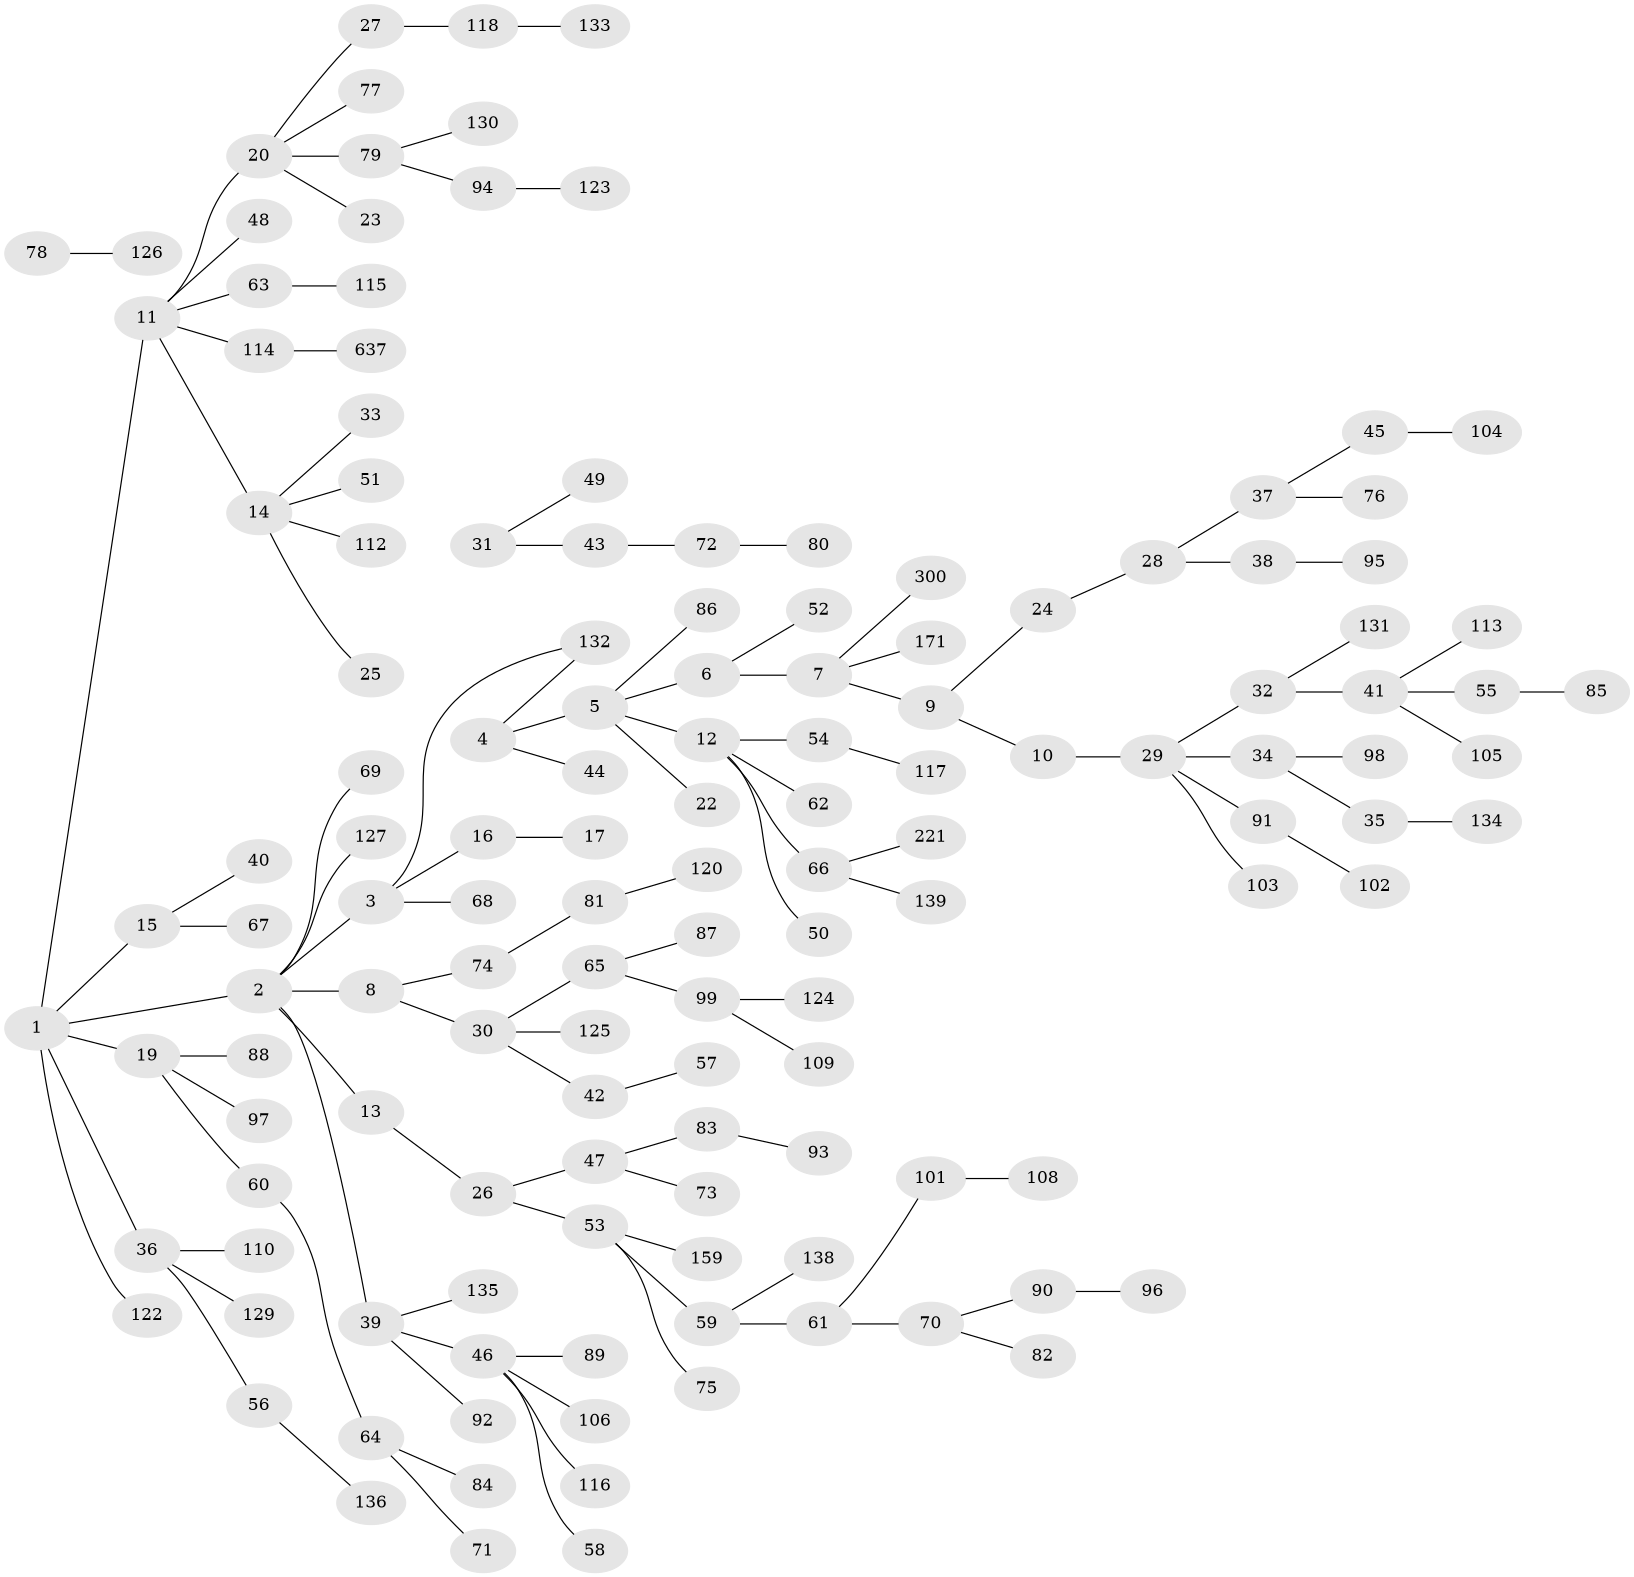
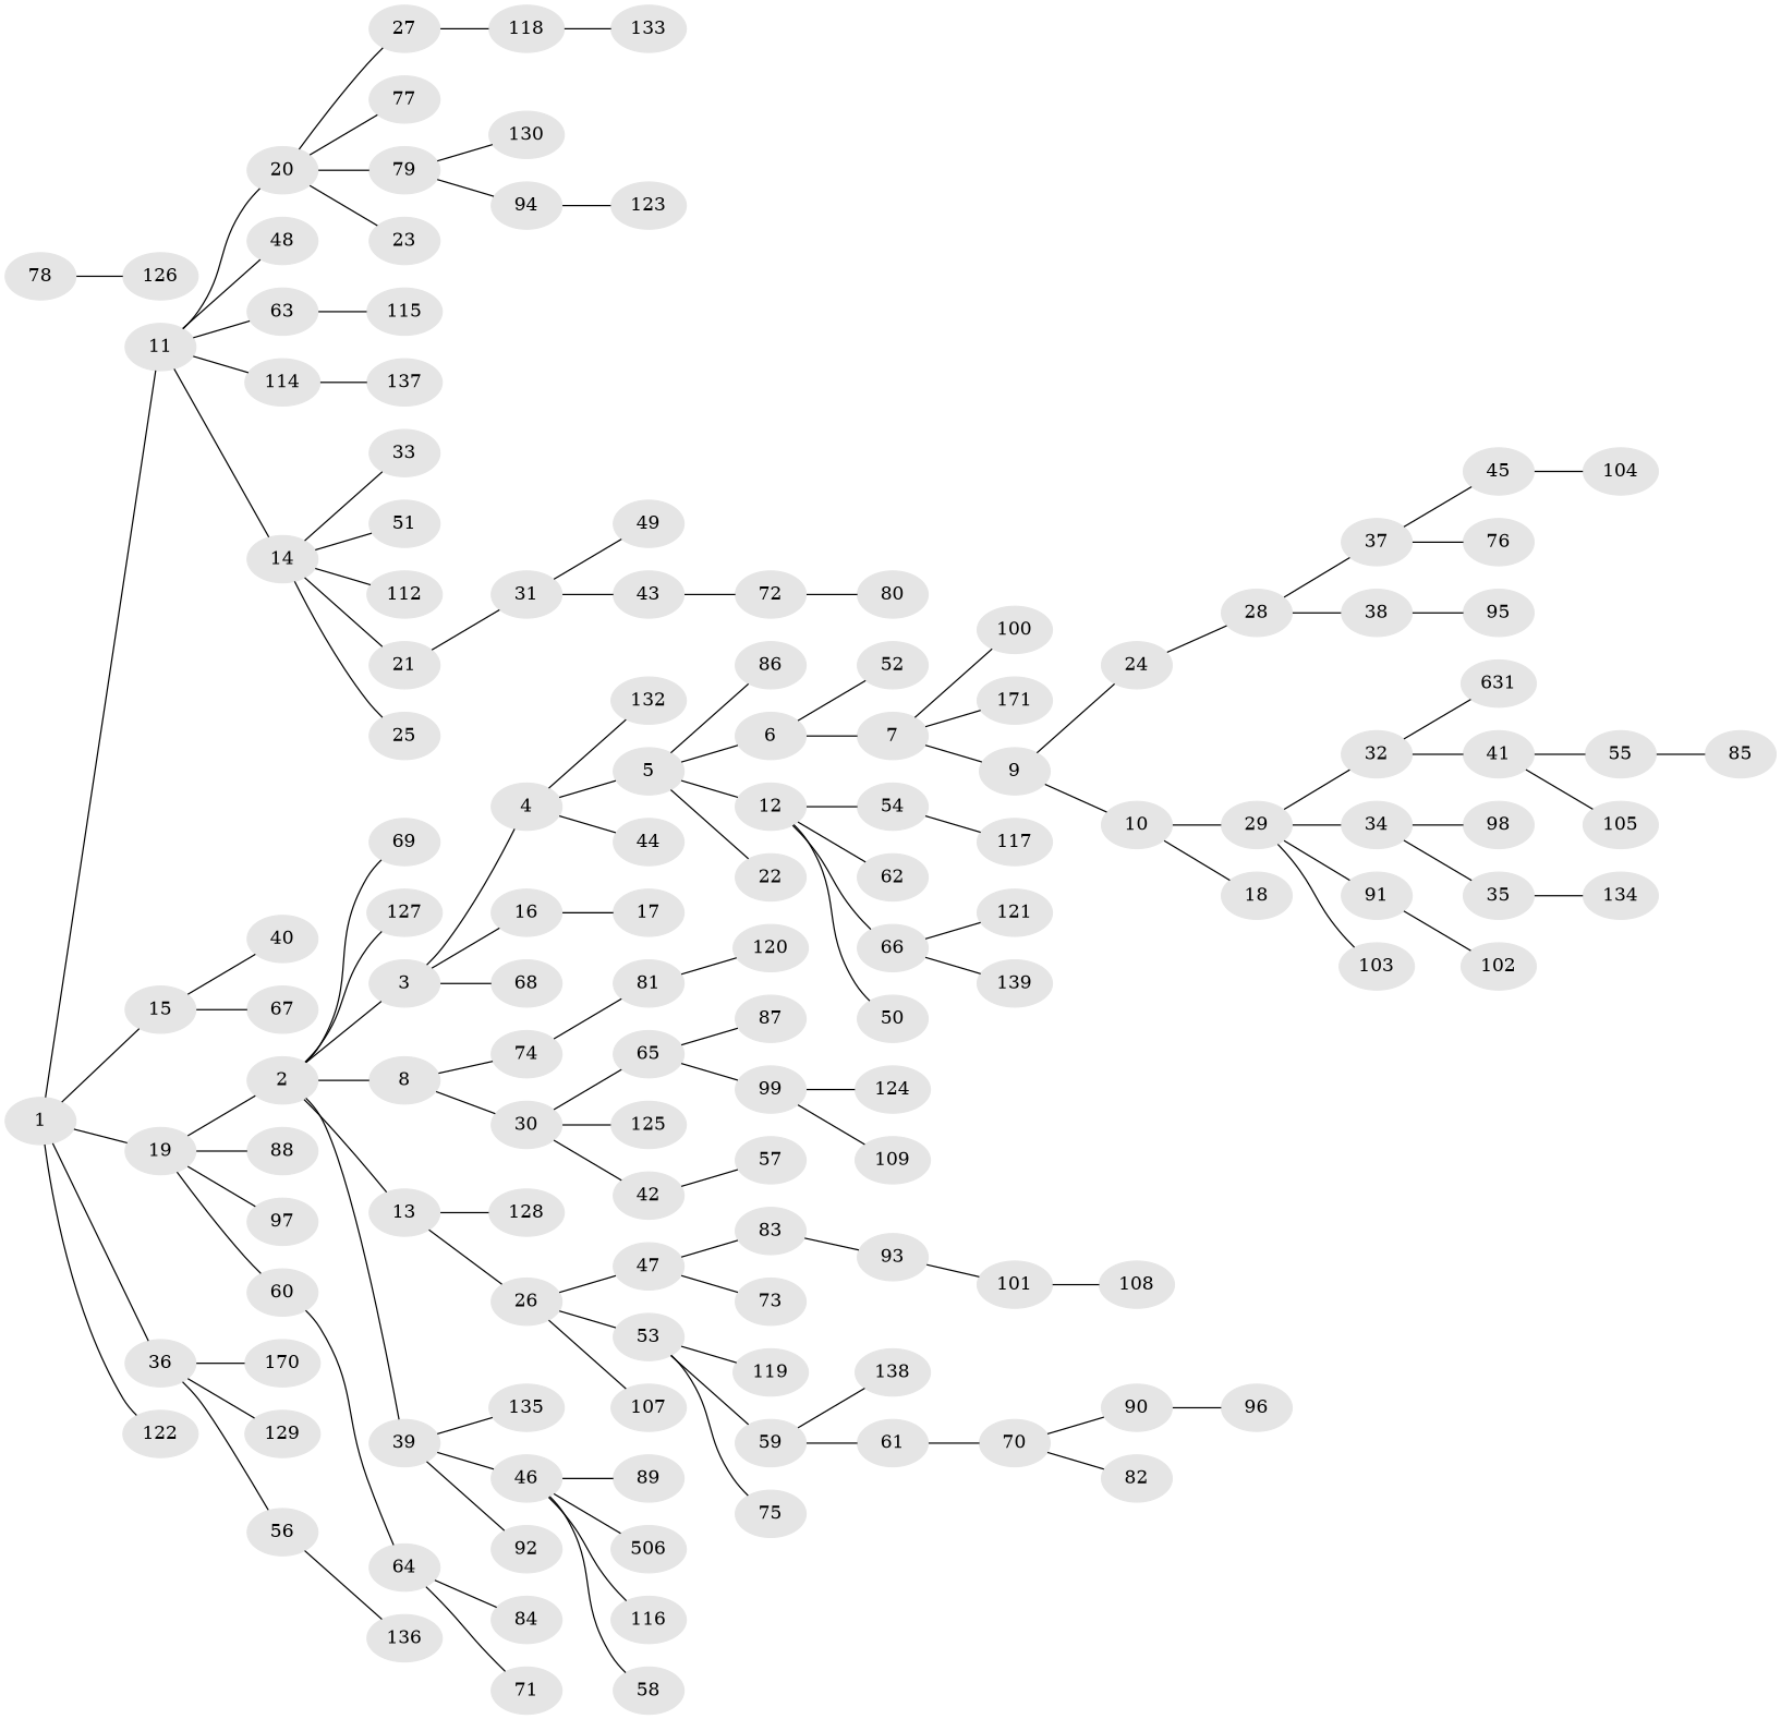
  graph {
    rankdir=LR
    node [color=gray90 style=filled]
    1
    2
    11
    15
    19
    36
    122
    3
    8
    13
    39
    69
    127
    14
    20
    48
    63
    114
    40
    67
    60
    88
    97
    56
-   110
+   110 [label=170]
    129
    4
    16
    68
    30
    74
    26
+   128
    46
    92
    135
    5
    44
    132
    17
    6
    12
    22
    86
    7
    52
    50
    54
    62
    66
    9
-   100 [label=300]
+   100
    n53 [label=171]
    10
    24
    42
    65
    125
    81
+   18
    29
    28
    32
    34
    91
    103
+   21
    25
    33
    51
    112
    23
    27
    77
    79
    115
-   137 [label=637]
+   137
    117
-   121 [label=221]
+   121
    139
    47
    53
+   107
    31
    78
    126
    64
    118
    94
    130
    43
    49
    37
    38
    73
    83
    59
    75
-   119 [label=159]
+   119
    133
    45
    76
    95
    41
-   131
+   131 [label=631]
    35
    98
    102
    57
    87
    99
    72
    55
    105
-   113
    134
    136
    104
    58
    89
-   106
+   106 [label=506]
    116
    85
    80
    93
    61
    138
    70
    101
    71
    84
    82
    90
    108
    109
    124
    96
    120
    123
-   1 -- 2
+   19 -- 2
    1 -- 11
    1 -- 15
    1 -- 19
    1 -- 36
    1 -- 122
    2 -- 3
    2 -- 8
    2 -- 13
    2 -- 39
    2 -- 69
    2 -- 127
    11 -- 14
    11 -- 20
    11 -- 48
    11 -- 63
    11 -- 114
    15 -- 40
    15 -- 67
    19 -- 60
    19 -- 88
    19 -- 97
    36 -- 56
    36 -- 110
    36 -- 129
-   3 -- 132
+   3 -- 4
    3 -- 16
    3 -- 68
    8 -- 30
    8 -- 74
    13 -- 26
+   13 -- 128
    39 -- 46
    39 -- 92
    39 -- 135
+   14 -- 21
    14 -- 25
    14 -- 33
    14 -- 51
    14 -- 112
    20 -- 23
    20 -- 27
    20 -- 77
    20 -- 79
    63 -- 115
    114 -- 137
    60 -- 64
    56 -- 136
    4 -- 5
    4 -- 44
    4 -- 132
    16 -- 17
    30 -- 42
    30 -- 65
    30 -- 125
    74 -- 81
    26 -- 47
    26 -- 53
+   26 -- 107
    46 -- 58
    46 -- 89
    46 -- 106
    46 -- 116
    5 -- 6
    5 -- 12
    5 -- 22
    5 -- 86
    6 -- 7
    6 -- 52
    12 -- 50
    12 -- 54
    12 -- 62
    12 -- 66
    7 -- 9
    7 -- 100
    7 -- n53
    54 -- 117
    66 -- 121
    66 -- 139
    9 -- 10
    9 -- 24
+   10 -- 18
    10 -- 29
    24 -- 28
    42 -- 57
    65 -- 87
    65 -- 99
    81 -- 120
    29 -- 32
    29 -- 34
    29 -- 91
    29 -- 103
    28 -- 37
    28 -- 38
    32 -- 41
    32 -- 131
    34 -- 35
    34 -- 98
    91 -- 102
+   21 -- 31
    27 -- 118
    79 -- 94
    79 -- 130
    47 -- 73
    47 -- 83
    53 -- 59
    53 -- 75
    53 -- 119
    31 -- 43
    31 -- 49
    78 -- 126
    64 -- 71
    64 -- 84
    118 -- 133
    94 -- 123
    43 -- 72
    37 -- 45
    37 -- 76
    38 -- 95
    83 -- 93
    59 -- 61
    59 -- 138
    45 -- 104
    41 -- 55
    41 -- 105
-   41 -- 113
    35 -- 134
    99 -- 109
    99 -- 124
    72 -- 80
    55 -- 85
    61 -- 70
-   61 -- 101
+   93 -- 101
    70 -- 82
    70 -- 90
    101 -- 108
    90 -- 96
  }
